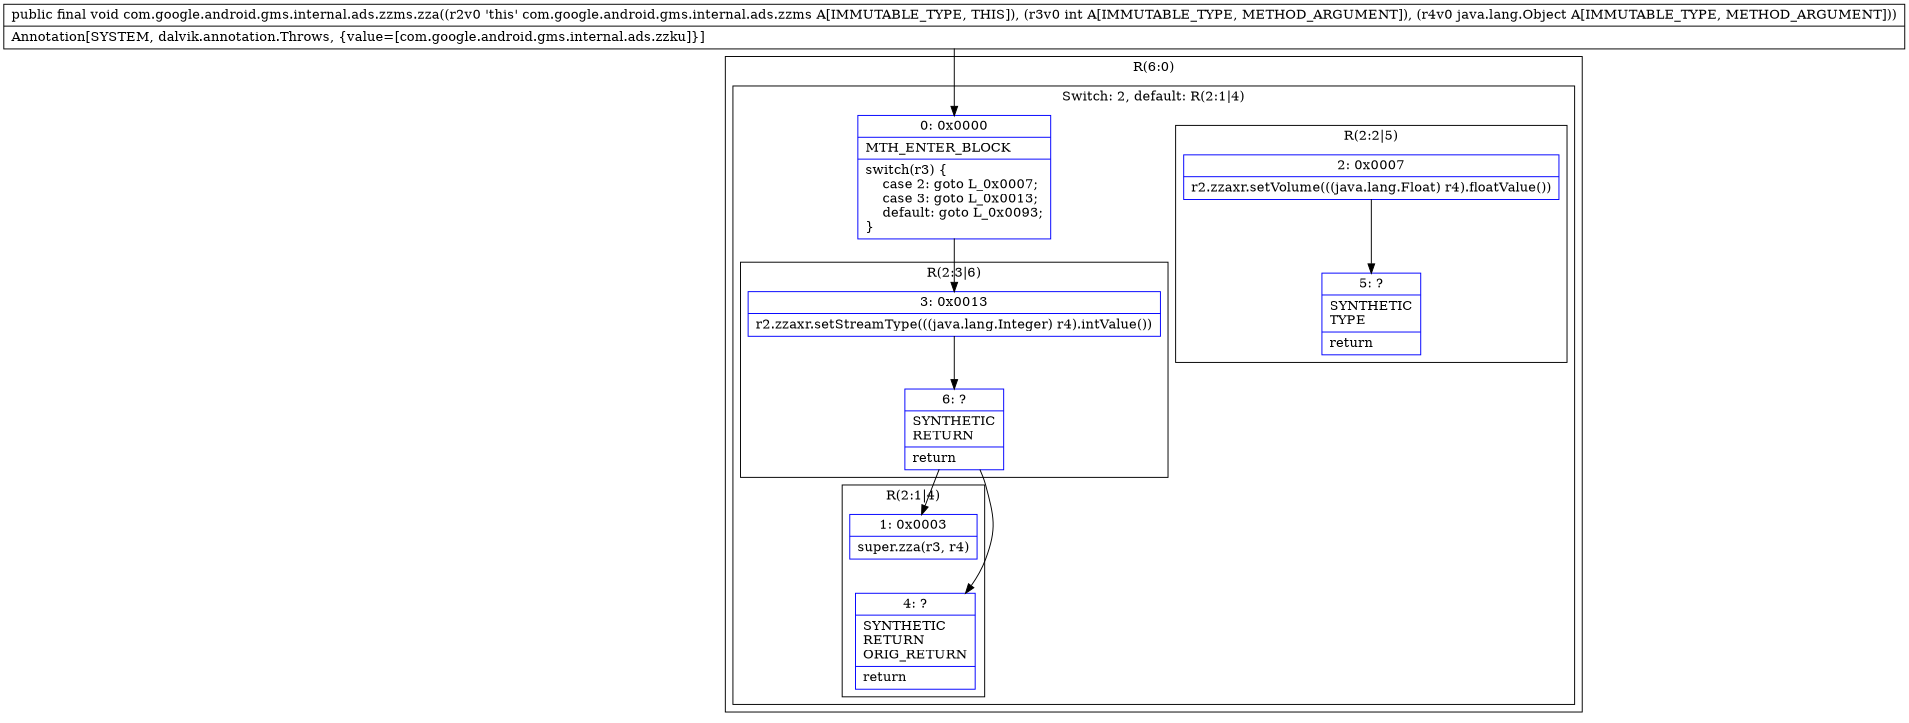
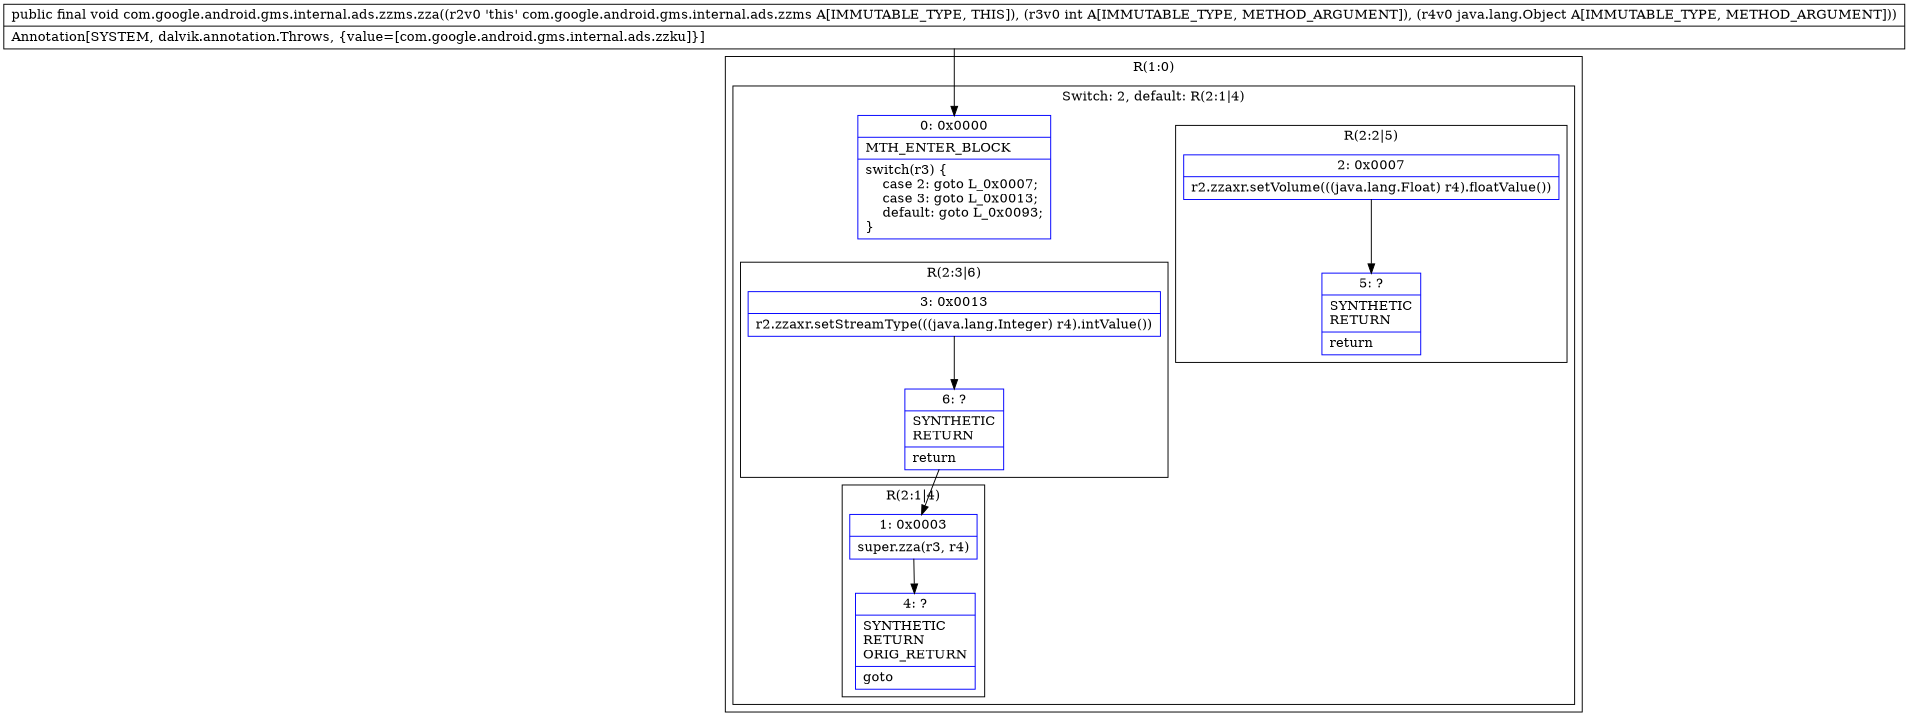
  digraph {
    node [color=blue shape=record]
    n1 [label="{2\:\ 0x0007|r2.zzaxr.setVolume(((java.lang.Float) r4).floatValue())\l}"]
-   n2 [label="{5\:\ ?|SYNTHETIC\lTYPE\l|return\l}"]
+   n2 [label="{5\:\ ?|SYNTHETIC\lRETURN\l|return\l}"]
    n3 [label="{3\:\ 0x0013|r2.zzaxr.setStreamType(((java.lang.Integer) r4).intValue())\l}"]
    n4 [label="{6\:\ ?|SYNTHETIC\lRETURN\l|return\l}"]
    n5 [label="{1\:\ 0x0003|super.zza(r3, r4)\l}"]
-   n6 [label="{4\:\ ?|SYNTHETIC\lRETURN\lORIG_RETURN\l|return\l}"]
+   n6 [label="{4\:\ ?|SYNTHETIC\lRETURN\lORIG_RETURN\l|goto\l}"]
    n7 [label="{0\:\ 0x0000|MTH_ENTER_BLOCK\l|switch(r3) \{\l    case 2: goto L_0x0007;\l    case 3: goto L_0x0013;\l    default: goto L_0x0093;\l\}\l}"]
    n8 [label="{public final void com.google.android.gms.internal.ads.zzms.zza((r2v0 'this' com.google.android.gms.internal.ads.zzms A[IMMUTABLE_TYPE, THIS]), (r3v0 int A[IMMUTABLE_TYPE, METHOD_ARGUMENT]), (r4v0 java.lang.Object A[IMMUTABLE_TYPE, METHOD_ARGUMENT]))  | Annotation[SYSTEM, dalvik.annotation.Throws, \{value=[com.google.android.gms.internal.ads.zzku]\}]\l}" color=""]
    subgraph cluster_1 {
-     label="R(6:0)"
+     label="R(1:0)"
      subgraph cluster_2 {
        label="Switch: 2, default: R(2:1|4)"
        n7
        subgraph cluster_3 {
          label="R(2:2|5)"
          n1
          n2
        }
        subgraph cluster_4 {
          label="R(2:3|6)"
          n3
          n4
        }
        subgraph cluster_5 {
          label="R(2:1|4)"
          n5
          n6
        }
      }
    }
    n1 -> n2
    n3 -> n4
    n4 -> n5
-   n4 -> n6
-   n7 -> n3
+   n5 -> n6
    n8 -> n7
  }
